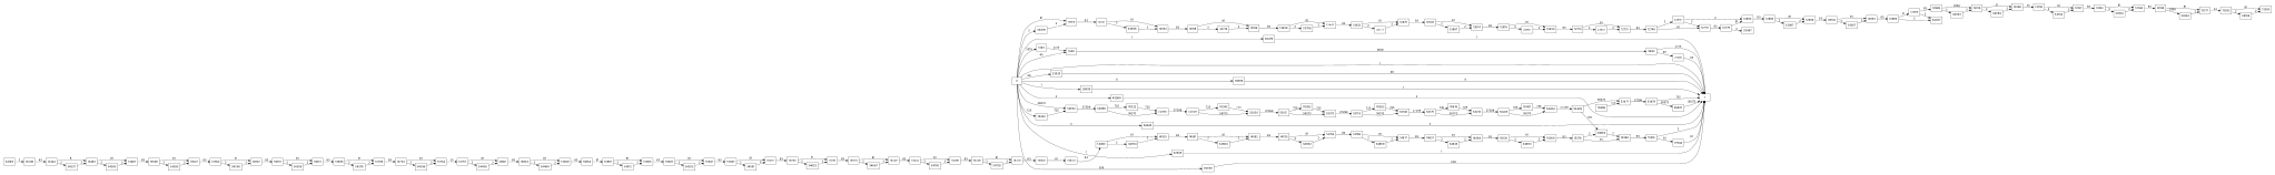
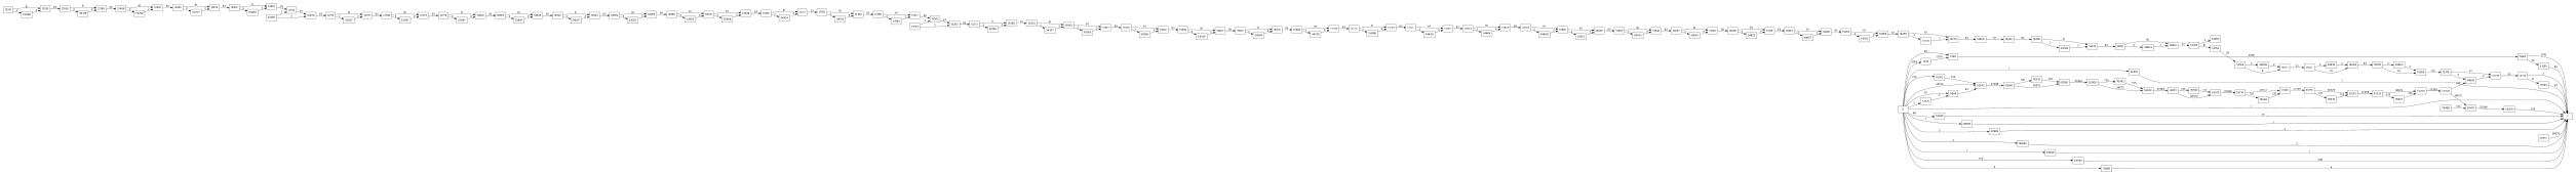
  digraph {
    fontname=Inter
    rankdir=LR
    node [fontname=Inter shape=rectangle]
    edge [fontname=Inter]
    1345
    1346
    5982
    1
    31250
    11964
    12031
    12052
    33696
    12168
    12189
    33716
    12406
    12447
    33756
    12453
    12475
    33777
    12503
    12614
    33887
    12618
    12639
    33907
    12710
    12731
    33927
    12749
    12770
    33947
    12779
    12800
    33967
    12885
    12906
    33987
    12932
    12953
    34007
    12965
    12986
    34027
    12989
    13016
    34053
    13048
    34084
    13106
    13127
    34104
    13163
    13184
    34124
    13196
    13217
    34144
    13262
    13283
    34164
+   13313
    13349
    34199
    13424
    13463
    34237
    13487
    34260
    13506
    13527
    34280
    13550
    13607
    34336
    13610
    13631
    34356
    13685
    13706
    34376
    13733
    13754
    34396
    13757
    13801
    34439
    13803
    13829
    34464
    13854
    13881
+   34489
    13905
    34512
    13920
    13941
    34532
    13947
    14007
    34591
    14085
    14118
    34623
    14184
    14229
    34667
    14252
    14286
    34700
    14358
    14379
    34720
    14409
    14430
    14490
    14535
    34784
    14561
    14582
    34804
    14705
    14754
    34852
    14769
    14817
    34899
    14937
    14964
    34925
    15030
    15069
    34963
    15378
    15399
    34983
    15519
    17944
    23925
    29906
    33676
    40964
    46945
    52926
    52932
    52969
    52990
    76322
    53009
    53030
    76342
    53051
    53072
    76362
    53119
    53140
    76382
    53175
    53213
    76419
    53225
    53264
    76457
    53429
    53471
    53479
    76498
    58907
    64888
    70869
    76302
    82479
    0
    1345 -> 1346 [label=2519]
    1346 -> 5982 [label=2559]
    5982 -> 1 [label=2519]
    5982 -> 31250 [label=40]
    31250 -> 1 [label=40]
-   11964 -> 12031 [label=83]
+   11964 -> 52932 [label=83]
    12031 -> 12052 [label=81]
    12031 -> 33696 [label=2]
    12052 -> 12168 [label=83]
    33696 -> 12052 [label=2]
    12168 -> 12189 [label=81]
    12168 -> 33716 [label=2]
    12189 -> 12406 [label=83]
    33716 -> 12189 [label=2]
    12406 -> 12447 [label=81]
    12406 -> 33756 [label=2]
    12447 -> 12453 [label=83]
    33756 -> 12447 [label=2]
    12453 -> 12475 [label=81]
    12453 -> 33777 [label=2]
    12475 -> 12503 [label=83]
    33777 -> 12475 [label=2]
    12503 -> 12614 [label=81]
    12503 -> 33887 [label=2]
    12614 -> 12618 [label=83]
    33887 -> 12614 [label=2]
    12618 -> 12639 [label=81]
-   12618 -> 33907 [label=2]
+   33907 -> 12618 [label=2]
    12639 -> 12710 [label=83]
    33907 -> 12639 [label=2]
    12710 -> 12731 [label=81]
    12710 -> 33927 [label=2]
    12731 -> 12749 [label=83]
    33927 -> 12731 [label=2]
    12749 -> 12770 [label=81]
    12749 -> 33947 [label=2]
    12770 -> 12779 [label=83]
    33947 -> 12770 [label=2]
    12779 -> 12800 [label=81]
    12779 -> 33967 [label=2]
    12800 -> 12885 [label=83]
-   33947 -> 12800 [label=2]
+   33967 -> 12800 [label=2]
    12885 -> 12906 [label=81]
    12885 -> 33987 [label=2]
    12906 -> 12932 [label=83]
    33987 -> 12906 [label=2]
    12932 -> 12953 [label=81]
    12932 -> 34007 [label=2]
    12953 -> 12965 [label=83]
    34007 -> 12953 [label=2]
    12965 -> 12986 [label=81]
    12965 -> 34027 [label=2]
    12986 -> 12989 [label=83]
-   12986 -> 34027 [label=2]
-   12989 -> 13016 [label=2559]
+   34027 -> 12986 [label=2]
+   12989 -> 13016 [label=81]
    12989 -> 34053 [label=2]
    13016 -> 13048 [label=81]
    13016 -> 34084 [label=2]
    34053 -> 13016 [label=2]
    13048 -> 13106 [label=83]
    34084 -> 13048 [label=2]
    13106 -> 13127 [label=81]
    13106 -> 34104 [label=2]
    13127 -> 13163 [label=83]
    34104 -> 13127 [label=2]
    13163 -> 13184 [label=81]
    13163 -> 34124 [label=2]
    13184 -> 13196 [label=83]
    34124 -> 13184 [label=2]
    13196 -> 13217 [label=81]
-   13196 -> 34144 [label=2559]
+   13196 -> 34144 [label=2]
    13217 -> 13262 [label=83]
    34144 -> 13217 [label=2]
    13262 -> 13283 [label=81]
-   13262 -> 34164 [label=2]
+   34164 -> 13262 [label=2]
+   13283 -> 13313 [label=83]
    34164 -> 13283 [label=2]
+   13313 -> 13349 [label=81]
+   13313 -> 34199 [label=2]
    13349 -> 13424 [label=83]
    34199 -> 13349 [label=2]
    13424 -> 13463 [label=81]
    13424 -> 34237 [label=2]
    13463 -> 13487 [label=81]
    13463 -> 34260 [label=2]
    34237 -> 13463 [label=2]
    13487 -> 13506 [label=83]
    34260 -> 13487 [label=2]
    13506 -> 13527 [label=81]
    13506 -> 34280 [label=2]
    13527 -> 13550 [label=83]
    34280 -> 13527 [label=2]
    13550 -> 13607 [label=81]
    13550 -> 34336 [label=2]
    13607 -> 13610 [label=83]
    34336 -> 13607 [label=2]
    13610 -> 13631 [label=81]
    13610 -> 34356 [label=2]
    13631 -> 13685 [label=83]
    34356 -> 13631 [label=2]
    13685 -> 13706 [label=81]
    13685 -> 34376 [label=2]
    13706 -> 13733 [label=83]
    34376 -> 13706 [label=2]
    13733 -> 13754 [label=81]
    13733 -> 34396 [label=2]
    13754 -> 13757 [label=83]
    34396 -> 13754 [label=2]
    13757 -> 13801 [label=81]
    13757 -> 34439 [label=2]
    13801 -> 13803 [label=83]
    34439 -> 13801 [label=2]
    13803 -> 13829 [label=81]
    13803 -> 34464 [label=2]
    13829 -> 13854 [label=83]
    34464 -> 13829 [label=2]
    13854 -> 13881 [label=81]
+   13854 -> 34489 [label=2]
    13881 -> 13905 [label=81]
    13881 -> 34512 [label=2]
+   34489 -> 13881 [label=2]
    13905 -> 13920 [label=83]
    34512 -> 13905 [label=2]
    13920 -> 13941 [label=81]
    13920 -> 34532 [label=2]
    13941 -> 13947 [label=83]
    34532 -> 13941 [label=2]
    13947 -> 14007 [label=81]
    13947 -> 34591 [label=2]
    14007 -> 14085 [label=83]
    34591 -> 14007 [label=2]
    14085 -> 14118 [label=81]
    14085 -> 34623 [label=2]
    14118 -> 14184 [label=83]
    34623 -> 14118 [label=2]
    14184 -> 14229 [label=81]
    14184 -> 34667 [label=2]
    14229 -> 14252 [label=83]
    34667 -> 14229 [label=2]
    14252 -> 14286 [label=81]
    14252 -> 34700 [label=2]
    14286 -> 14358 [label=83]
    34700 -> 14286 [label=2]
    14358 -> 14379 [label=81]
    14358 -> 34720 [label=2]
    14379 -> 14409 [label=83]
    34720 -> 14379 [label=2]
    14409 -> 14430 [label=81]
    14430 -> 14490 [label=83]
    14490 -> 14535 [label=81]
    14490 -> 34784 [label=2]
    14535 -> 14561 [label=83]
    34784 -> 14535 [label=2]
    14561 -> 14582 [label=81]
    14561 -> 34804 [label=2]
    14582 -> 14705 [label=83]
    34804 -> 14582 [label=2]
    14705 -> 14754 [label=81]
    14705 -> 34852 [label=2]
    14754 -> 14769 [label=83]
-   34852 -> 14754 [label=2]
    14769 -> 14817 [label=81]
    14769 -> 34899 [label=2]
    14817 -> 14937 [label=83]
    34899 -> 14817 [label=2]
    14937 -> 14964 [label=81]
    14937 -> 34925 [label=2]
    14964 -> 15030 [label=83]
    34925 -> 14964 [label=2]
    15030 -> 15069 [label=81]
    15030 -> 34963 [label=2]
    15069 -> 15378 [label=83]
    34963 -> 15069 [label=2]
    15378 -> 15399 [label=81]
    15378 -> 34983 [label=2]
    15399 -> 15519 [label=83]
    34983 -> 15399 [label=2]
    15519 -> 1 [label=2]
    15519 -> 17944 [label=81]
    17944 -> 1 [label=81]
    23925 -> 1 [label=49]
    29906 -> 1 [label=1]
    33676 -> 11964 [label=2]
    40964 -> 1 [label=2]
    46945 -> 1 [label=3]
    52926 -> 1 [label=1]
    52932 -> 52969 [label=37298]
    52969 -> 52990 [label=36573]
    52969 -> 76322 [label=725]
    52990 -> 53009 [label=37298]
    76322 -> 52990 [label=725]
    53009 -> 53030 [label=36573]
    53009 -> 76342 [label=725]
    53030 -> 53051 [label=37298]
    76342 -> 53030 [label=725]
    53051 -> 53072 [label=36573]
    53051 -> 76362 [label=725]
    53072 -> 53119 [label=37298]
    76362 -> 53072 [label=725]
    53119 -> 53140 [label=36573]
    53119 -> 76382 [label=725]
    53140 -> 53175 [label=37298]
    76382 -> 53140 [label=725]
    53175 -> 53213 [label=36573]
    53175 -> 76419 [label=725]
    53213 -> 53225 [label=37298]
    76419 -> 53213 [label=725]
    53225 -> 53264 [label=36573]
    53225 -> 76457 [label=725]
    53264 -> 53429 [label=37298]
    76457 -> 53264 [label=725]
    53429 -> 34983 [label=725]
    53429 -> 53471 [label=36573]
    53471 -> 53479 [label=37298]
    53479 -> 1 [label=725]
-   53479 -> 58907 [label=36573]
    76498 -> 53471 [label=725]
    58907 -> 1 [label=36573]
    64888 -> 1 [label=309]
    70869 -> 1 [label=4]
    76302 -> 52932 [label=725]
    82479 -> 1 [label=1]
    0 -> 1345 [label=2519]
    0 -> 1346 [label=40]
    0 -> 1 [label=1]
    0 -> 11964 [label=81]
    0 -> 23925 [label=49]
    0 -> 29906 [label=1]
    0 -> 33676 [label=2]
    0 -> 40964 [label=2]
    0 -> 46945 [label=3]
    0 -> 52926 [label=1]
    0 -> 52932 [label=36573]
    0 -> 64888 [label=309]
    0 -> 70869 [label=4]
    0 -> 76302 [label=725]
    0 -> 82479 [label=1]
  }
